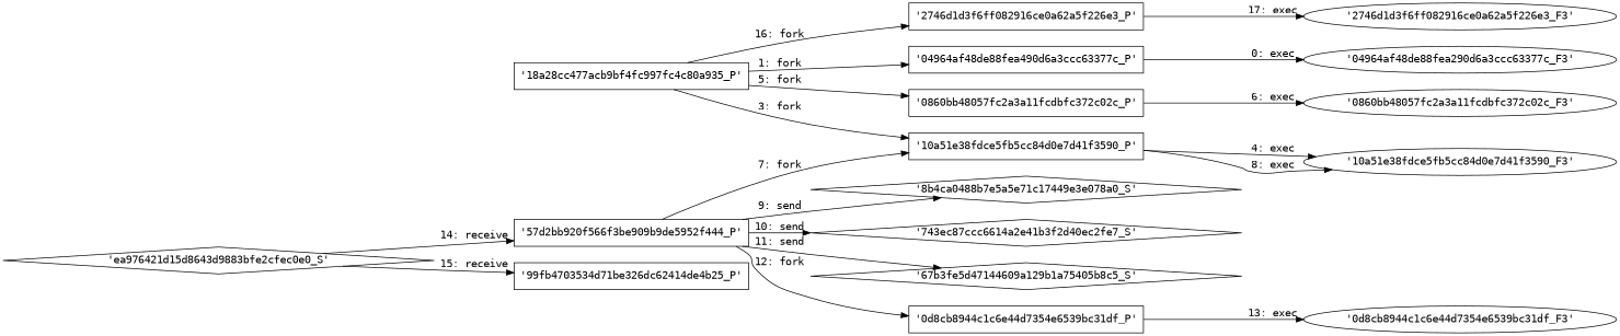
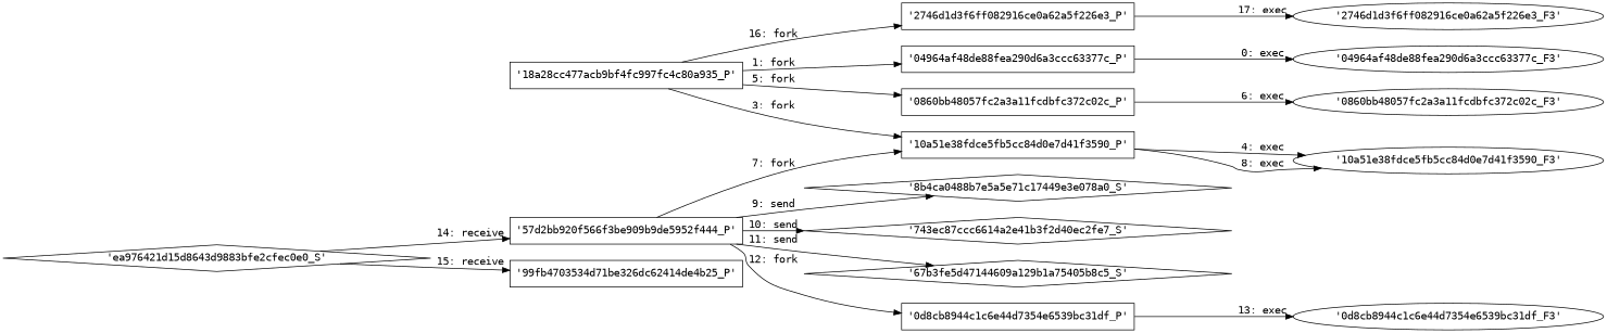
  digraph {
    engine=neato
    fixedsize=false
    fontname="DejaVu Sans Mono"
    fontsize=10
    nodesep=0.3
    rankdir=LR
    ranksep=0
    splines=true
    node [fontname="DejaVu Sans Mono" node_type=Process shape=box]
    edge [fontname="DejaVu Sans Mono"]
    "'18a28cc477acb9bf4fc997fc4c80a935_P'"
-   "'04964af48de88fea290d6a3ccc63377c_P'" [label="'04964af48de88fea490d6a3ccc63377c_P'"]
+   "'04964af48de88fea290d6a3ccc63377c_P'"
    "'10a51e38fdce5fb5cc84d0e7d41f3590_P'"
    "'0860bb48057fc2a3a11fcdbfc372c02c_P'"
    "'2746d1d3f6ff082916ce0a62a5f226e3_P'"
    "'04964af48de88fea290d6a3ccc63377c_F3'" [node_type=File shape=ellipse]
    "'10a51e38fdce5fb5cc84d0e7d41f3590_F3'" [node_type=File shape=ellipse]
    "'0860bb48057fc2a3a11fcdbfc372c02c_F3'" [node_type=File shape=ellipse]
    "'57d2bb920f566f3be909b9de5952f444_P'"
    "'8b4ca0488b7e5a5e71c17449e3e078a0_S'" [node_type=Socket shape=diamond]
    "'743ec87ccc6614a2e41b3f2d40ec2fe7_S'" [node_type=Socket shape=diamond]
    "'67b3fe5d47144609a129b1a75405b8c5_S'" [node_type=Socket shape=diamond]
    "'0d8cb8944c1c6e44d7354e6539bc31df_P'"
    "'0d8cb8944c1c6e44d7354e6539bc31df_F3'" [node_type=File shape=ellipse]
    "'ea976421d15d8643d9883bfe2cfec0e0_S'" [node_type=Socket shape=diamond]
    "'99fb4703534d71be326dc62414de4b25_P'"
    "'2746d1d3f6ff082916ce0a62a5f226e3_F3'" [node_type=File shape=ellipse]
    "'18a28cc477acb9bf4fc997fc4c80a935_P'" -> "'04964af48de88fea290d6a3ccc63377c_P'" [label="1: fork"]
    "'18a28cc477acb9bf4fc997fc4c80a935_P'" -> "'10a51e38fdce5fb5cc84d0e7d41f3590_P'" [label="3: fork"]
    "'18a28cc477acb9bf4fc997fc4c80a935_P'" -> "'0860bb48057fc2a3a11fcdbfc372c02c_P'" [label="5: fork"]
    "'18a28cc477acb9bf4fc997fc4c80a935_P'" -> "'2746d1d3f6ff082916ce0a62a5f226e3_P'" [label="16: fork"]
    "'04964af48de88fea290d6a3ccc63377c_P'" -> "'04964af48de88fea290d6a3ccc63377c_F3'" [label="0: exec"]
    "'10a51e38fdce5fb5cc84d0e7d41f3590_P'" -> "'10a51e38fdce5fb5cc84d0e7d41f3590_F3'" [label="4: exec"]
    "'10a51e38fdce5fb5cc84d0e7d41f3590_P'" -> "'10a51e38fdce5fb5cc84d0e7d41f3590_F3'" [label="8: exec"]
    "'0860bb48057fc2a3a11fcdbfc372c02c_P'" -> "'0860bb48057fc2a3a11fcdbfc372c02c_F3'" [label="6: exec"]
    "'2746d1d3f6ff082916ce0a62a5f226e3_P'" -> "'2746d1d3f6ff082916ce0a62a5f226e3_F3'" [label="17: exec"]
    "'57d2bb920f566f3be909b9de5952f444_P'" -> "'10a51e38fdce5fb5cc84d0e7d41f3590_P'" [label="7: fork"]
    "'57d2bb920f566f3be909b9de5952f444_P'" -> "'8b4ca0488b7e5a5e71c17449e3e078a0_S'" [label="9: send"]
    "'57d2bb920f566f3be909b9de5952f444_P'" -> "'743ec87ccc6614a2e41b3f2d40ec2fe7_S'" [label="10: send"]
    "'57d2bb920f566f3be909b9de5952f444_P'" -> "'67b3fe5d47144609a129b1a75405b8c5_S'" [label="11: send"]
    "'57d2bb920f566f3be909b9de5952f444_P'" -> "'0d8cb8944c1c6e44d7354e6539bc31df_P'" [label="12: fork"]
    "'0d8cb8944c1c6e44d7354e6539bc31df_P'" -> "'0d8cb8944c1c6e44d7354e6539bc31df_F3'" [label="13: exec"]
    "'ea976421d15d8643d9883bfe2cfec0e0_S'" -> "'57d2bb920f566f3be909b9de5952f444_P'" [label="14: receive"]
    "'ea976421d15d8643d9883bfe2cfec0e0_S'" -> "'99fb4703534d71be326dc62414de4b25_P'" [label="15: receive"]
  }
